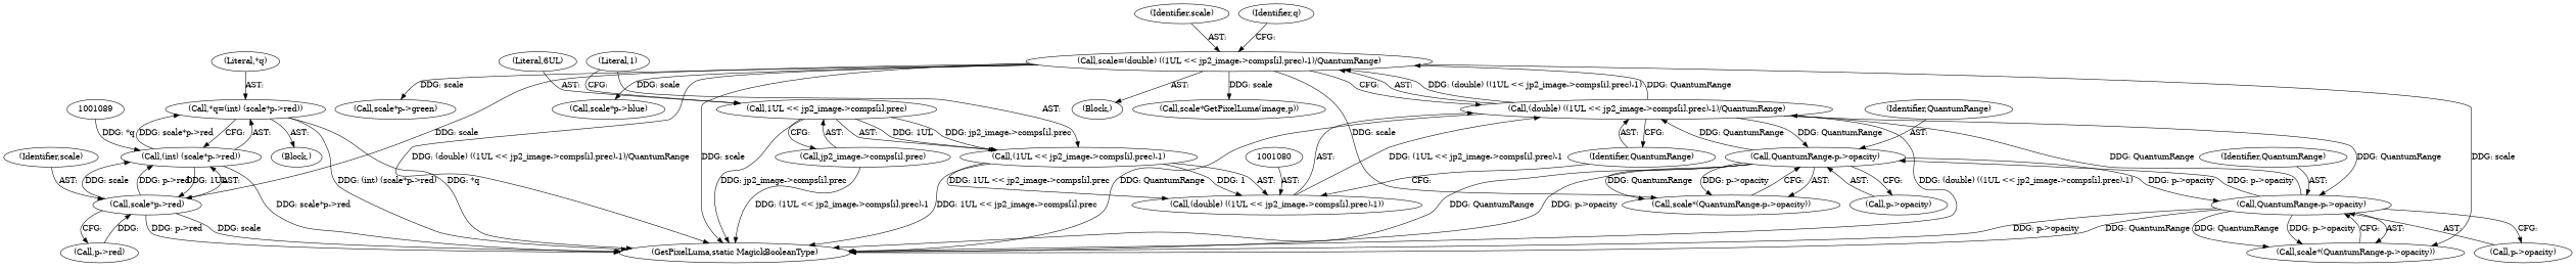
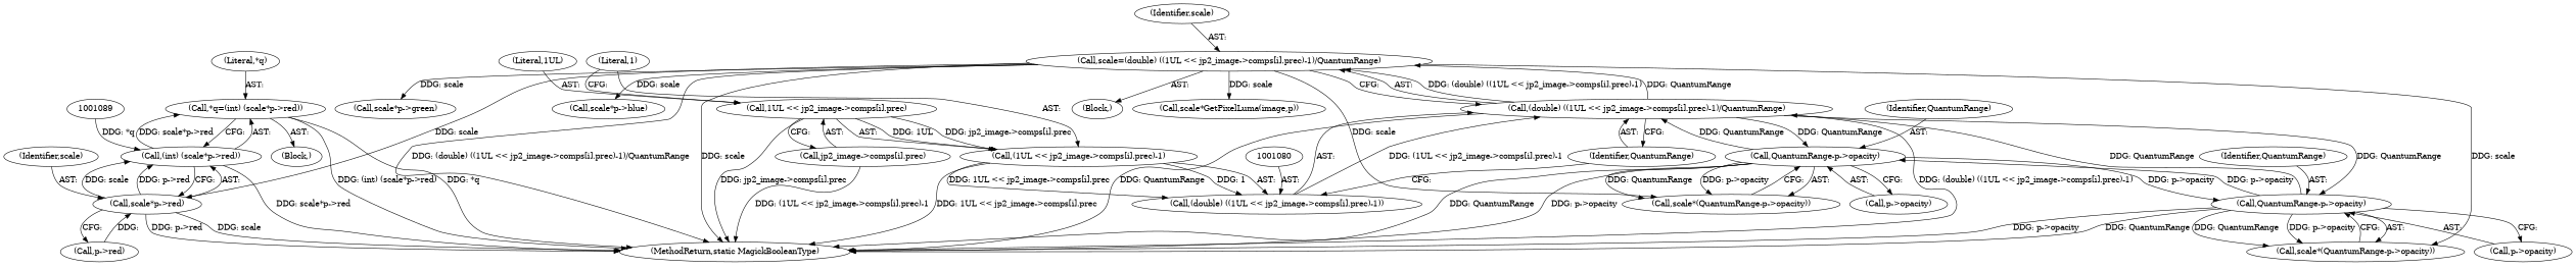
  digraph {
    n1 [label="(Call,*q=(int) (scale*p->red))"]
    n2 [label="(Call,(int) (scale*p->red))"]
-   n3 [label="(GetPixelLuma,static MagickBooleanType)"]
+   n3 [label="(MethodReturn,static MagickBooleanType)"]
    n4 [label="(Block,)"]
    n5 [label="(Call,scale*p->red)"]
    n6 [label="(Call,p->red)"]
    n7 [label="(Call,scale=(double) ((1UL << jp2_image->comps[i].prec)-1)/QuantumRange)"]
    n8 [label="(Call,(double) ((1UL << jp2_image->comps[i].prec)-1)/QuantumRange)"]
    n9 [label="(Block,)"]
    n10 [label="(Call,scale*(QuantumRange-p->opacity))"]
    n11 [label="(Call,scale*(QuantumRange-p->opacity))"]
    n12 [label="(Call,scale*GetPixelLuma(image,p))"]
    n13 [label="(Call,scale*p->green)"]
    n14 [label="(Call,scale*p->blue)"]
    n15 [label="(Call,QuantumRange-p->opacity)"]
    n16 [label="(Call,QuantumRange-p->opacity)"]
    n17 [label="(Identifier,QuantumRange)"]
    n18 [label="(Call,p->opacity)"]
    n19 [label="(Call,p->opacity)"]
    n20 [label="(Call,(double) ((1UL << jp2_image->comps[i].prec)-1))"]
    n21 [label="(Call,(1UL << jp2_image->comps[i].prec)-1)"]
    n22 [label="(Literal,1)"]
    n23 [label="(Call,1UL << jp2_image->comps[i].prec)"]
    n24 [label="(Call,jp2_image->comps[i].prec)"]
    n25 [label="(Identifier,scale)"]
    n26 [label="(Identifier,scale)"]
-   n27 [label="(Identifier,q)"]
    n28 [label="(Identifier,QuantumRange)"]
    n29 [label="(Identifier,QuantumRange)"]
    n30 [label="(Literal,*q)"]
-   n31 [label="(Literal,6UL)"]
+   n31 [label="(Literal,1UL)"]
    1001089
    n33 [label=1001080]
    n1 -> n2 [label="CFG: "]
    n1 -> n3 [label="DDG: (int) (scale*p->red)"]
    n1 -> n3 [label="DDG: *q"]
    n1 -> n4 [label="AST: "]
    n2 -> n1 [label="AST: "]
    n2 -> n1 [label="DDG: scale*p->red"]
    n2 -> n3 [label="DDG: scale*p->red"]
-   n2 -> n5 [label="DDG: 1UL"]
+   n2 -> n5 [label="CFG: "]
    n5 -> n2 [label="AST: "]
    n5 -> n2 [label="DDG: scale"]
    n5 -> n2 [label="DDG: p->red"]
    n5 -> n3 [label="DDG: scale"]
    n5 -> n3 [label="DDG: p->red"]
    n5 -> n6 [label="CFG: "]
    n6 -> n5 [label="DDG: "]
    n7 -> n3 [label="DDG: (double) ((1UL << jp2_image->comps[i].prec)-1)/QuantumRange"]
    n7 -> n3 [label="DDG: scale"]
    n7 -> n5 [label="DDG: scale"]
    n7 -> n8 [label="CFG: "]
    n7 -> n9 [label="AST: "]
    n7 -> n10 [label="DDG: scale"]
    n7 -> n11 [label="DDG: scale"]
    n7 -> n12 [label="DDG: scale"]
    n7 -> n13 [label="DDG: scale"]
    n7 -> n14 [label="DDG: scale"]
    n8 -> n3 [label="DDG: (double) ((1UL << jp2_image->comps[i].prec)-1)"]
    n8 -> n3 [label="DDG: QuantumRange"]
    n8 -> n7 [label="AST: "]
    n8 -> n7 [label="DDG: (double) ((1UL << jp2_image->comps[i].prec)-1)"]
    n8 -> n7 [label="DDG: QuantumRange"]
    n8 -> n15 [label="DDG: QuantumRange"]
    n8 -> n16 [label="DDG: QuantumRange"]
    n8 -> n17 [label="CFG: "]
    n10 -> n16 [label="CFG: "]
    n11 -> n15 [label="CFG: "]
    n15 -> n3 [label="DDG: QuantumRange"]
    n15 -> n3 [label="DDG: p->opacity"]
    n15 -> n8 [label="DDG: QuantumRange"]
    n15 -> n11 [label="AST: "]
    n15 -> n11 [label="DDG: QuantumRange"]
    n15 -> n11 [label="DDG: p->opacity"]
    n15 -> n16 [label="DDG: p->opacity"]
    n15 -> n18 [label="CFG: "]
    n16 -> n3 [label="DDG: p->opacity"]
    n16 -> n3 [label="DDG: QuantumRange"]
    n16 -> n8 [label="DDG: QuantumRange"]
    n16 -> n10 [label="AST: "]
    n16 -> n10 [label="DDG: QuantumRange"]
    n16 -> n10 [label="DDG: p->opacity"]
    n16 -> n15 [label="DDG: p->opacity"]
    n16 -> n19 [label="CFG: "]
    n17 -> n8 [label="AST: "]
    n17 -> n20 [label="CFG: "]
    n18 -> n15 [label="AST: "]
    n19 -> n16 [label="AST: "]
    n20 -> n8 [label="AST: "]
    n20 -> n8 [label="DDG: (1UL << jp2_image->comps[i].prec)-1"]
    n21 -> n3 [label="DDG: 1UL << jp2_image->comps[i].prec"]
    n21 -> n20 [label="AST: "]
    n21 -> n20 [label="DDG: 1UL << jp2_image->comps[i].prec"]
    n21 -> n20 [label="DDG: 1"]
    n22 -> n21 [label="AST: "]
    n22 -> n23 [label="CFG: "]
    n23 -> n3 [label="DDG: jp2_image->comps[i].prec"]
    n23 -> n21 [label="AST: "]
    n23 -> n21 [label="DDG: 1UL"]
    n23 -> n21 [label="DDG: jp2_image->comps[i].prec"]
    n23 -> n24 [label="CFG: "]
    n24 -> n3 [label="DDG: (1UL << jp2_image->comps[i].prec)-1"]
    n24 -> n23 [label="AST: "]
    n25 -> n5 [label="AST: "]
    n26 -> n7 [label="AST: "]
-   n27 -> n7 [label="CFG: "]
    n28 -> n16 [label="AST: "]
    n29 -> n15 [label="AST: "]
    n30 -> n1 [label="AST: "]
    n31 -> n23 [label="AST: "]
    1001089 -> n2 [label="DDG: *q"]
    n33 -> n20 [label="AST: "]
  }
